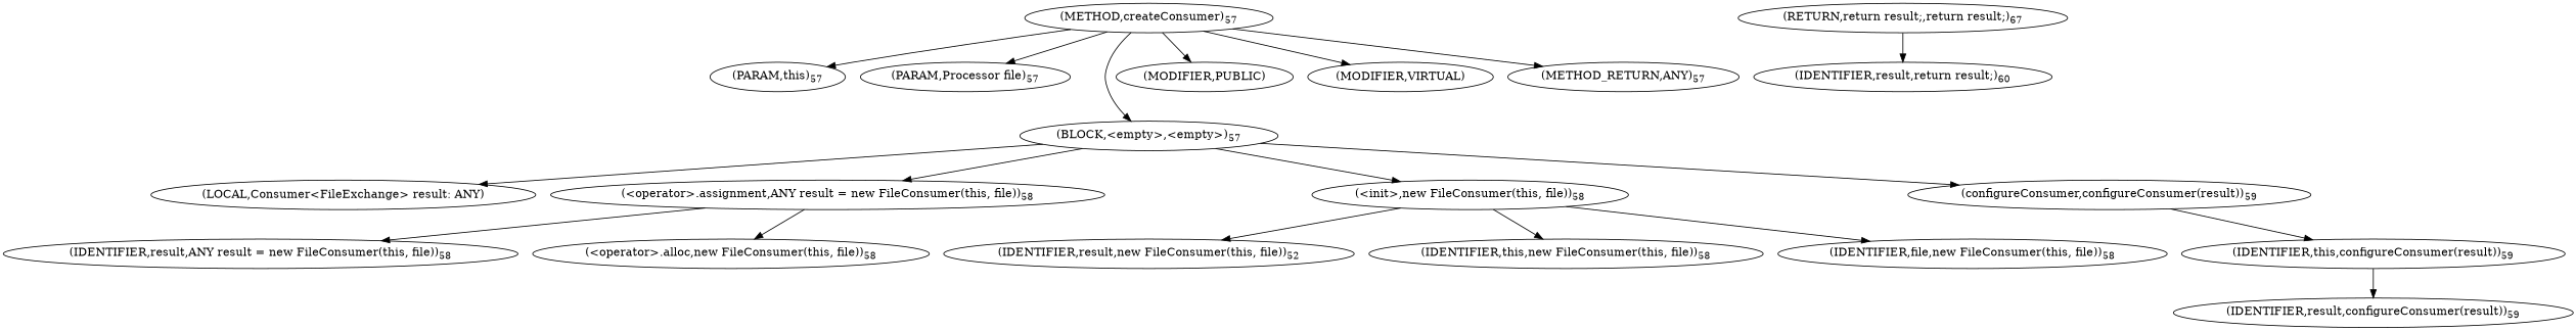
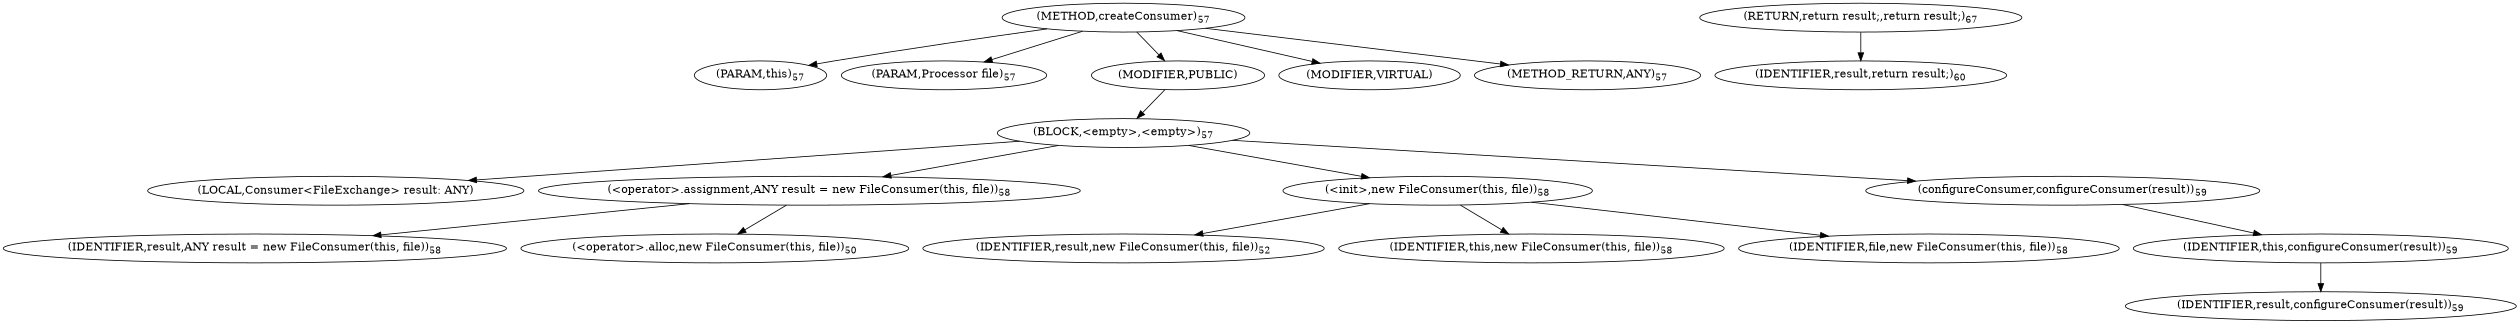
  digraph {
    n1 [label=<(METHOD,createConsumer)<SUB>57</SUB>>]
    n2 [label=<(PARAM,this)<SUB>57</SUB>>]
    n3 [label=<(PARAM,Processor file)<SUB>57</SUB>>]
    n4 [label=<(BLOCK,&lt;empty&gt;,&lt;empty&gt;)<SUB>57</SUB>>]
    n5 [label=<(MODIFIER,PUBLIC)>]
    n6 [label=<(MODIFIER,VIRTUAL)>]
    n7 [label=<(METHOD_RETURN,ANY)<SUB>57</SUB>>]
    n8 [label=<(LOCAL,Consumer&lt;FileExchange&gt; result: ANY)>]
    n9 [label=<(&lt;operator&gt;.assignment,ANY result = new FileConsumer(this, file))<SUB>58</SUB>>]
    n10 [label=<(&lt;init&gt;,new FileConsumer(this, file))<SUB>58</SUB>>]
    n11 [label=<(configureConsumer,configureConsumer(result))<SUB>59</SUB>>]
    n12 [label=<(IDENTIFIER,result,ANY result = new FileConsumer(this, file))<SUB>58</SUB>>]
-   n13 [label=<(&lt;operator&gt;.alloc,new FileConsumer(this, file))<SUB>58</SUB>>]
+   n13 [label=<(&lt;operator&gt;.alloc,new FileConsumer(this, file))<SUB>50</SUB>>]
    n14 [label=<(IDENTIFIER,result,new FileConsumer(this, file))<SUB>52</SUB>>]
    n15 [label=<(IDENTIFIER,this,new FileConsumer(this, file))<SUB>58</SUB>>]
    n16 [label=<(IDENTIFIER,file,new FileConsumer(this, file))<SUB>58</SUB>>]
    n17 [label=<(IDENTIFIER,this,configureConsumer(result))<SUB>59</SUB>>]
    n18 [label=<(RETURN,return result;,return result;)<SUB>67</SUB>>]
    n19 [label=<(IDENTIFIER,result,return result;)<SUB>60</SUB>>]
    n20 [label=<(IDENTIFIER,result,configureConsumer(result))<SUB>59</SUB>>]
    n1 -> n2
    n1 -> n3
-   n1 -> n4
+   n5 -> n4
    n1 -> n5
    n1 -> n6
    n1 -> n7
    n4 -> n8
    n4 -> n9
    n4 -> n10
    n4 -> n11
    n9 -> n12
    n9 -> n13
    n10 -> n14
    n10 -> n15
    n10 -> n16
    n11 -> n17
    n17 -> n20
    n18 -> n19
  }
